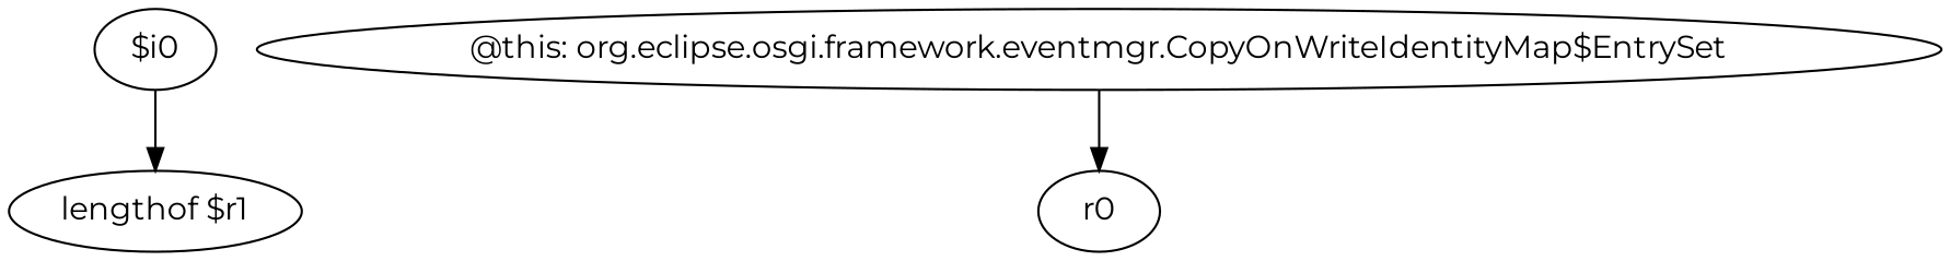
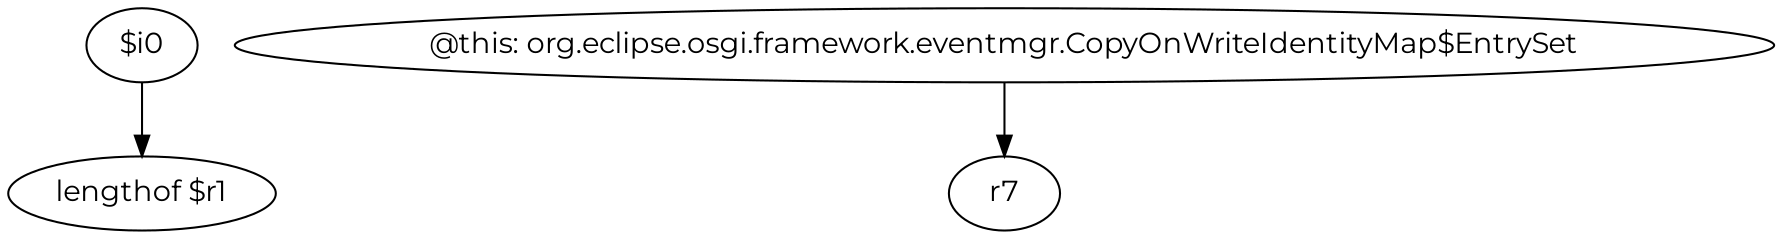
  digraph {
    fontname=Montserrat
    node [fontname=Montserrat]
    edge [fontname=Montserrat]
    n1 [label="lengthof $r1"]
    n2 [label="$i0"]
    n3 [label="@this: org.eclipse.osgi.framework.eventmgr.CopyOnWriteIdentityMap$EntrySet"]
-   n4 [label=r0]
+   n4 [label=r7]
    n2 -> n1
    n3 -> n4
  }
